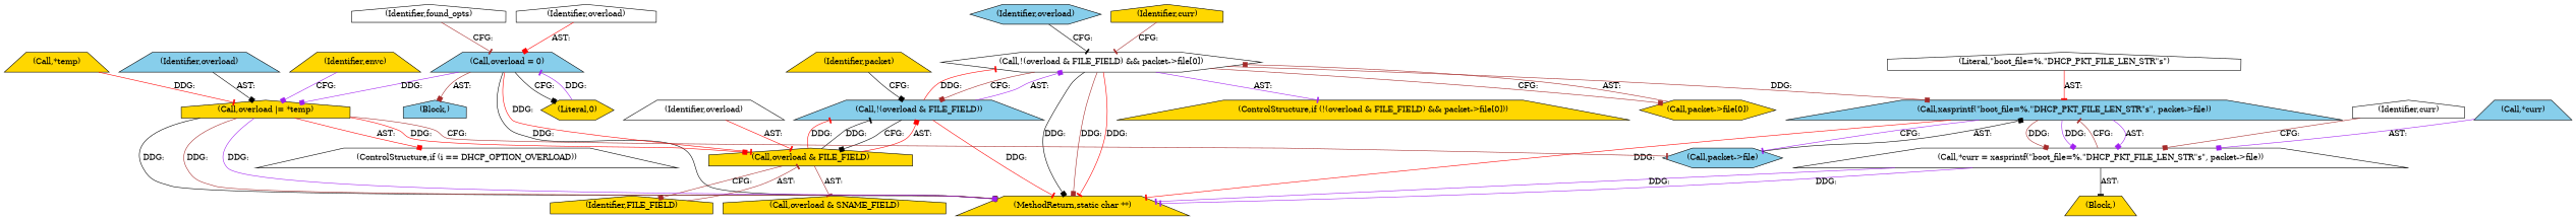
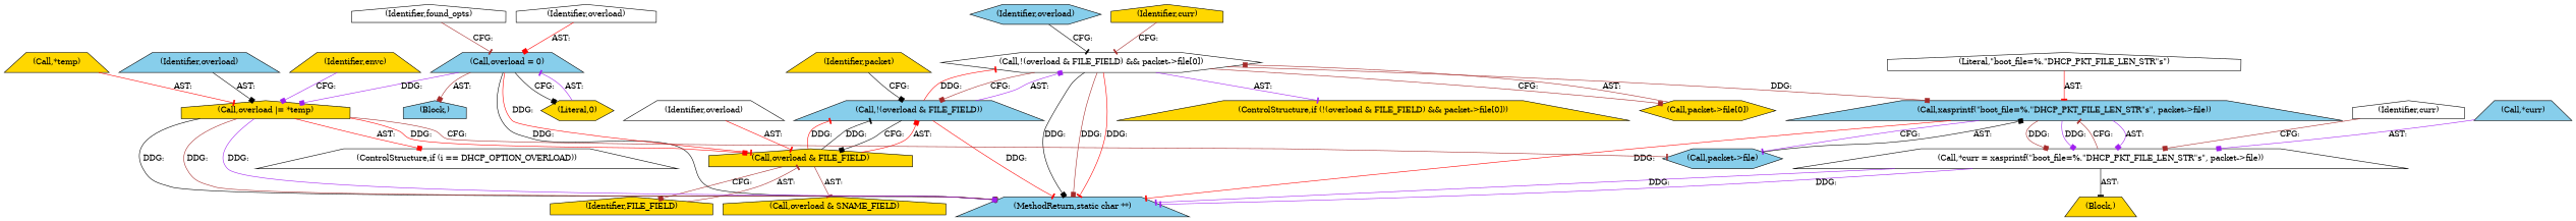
  digraph {
    node [fillcolor=gold shape=trapezium style=filled]
    edge [arrowhead=box color=brown]
    n1 [fillcolor=skyblue label="(Call,xasprintf(\"boot_file=%.\"DHCP_PKT_FILE_LEN_STR\"s\", packet->file))"]
    n2 [fillcolor=white label="(Call,*curr = xasprintf(\"boot_file=%.\"DHCP_PKT_FILE_LEN_STR\"s\", packet->file))"]
    n3 [fillcolor=skyblue label="(Call,packet->file)" shape=hexagon]
-   n4 [label="(MethodReturn,static char **)"]
+   n4 [fillcolor=skyblue label="(MethodReturn,static char **)"]
    n5 [label="(Block,)"]
    n6 [fillcolor=white label="(Call,!(overload & FILE_FIELD) && packet->file[0])" shape=hexagon]
    n7 [fillcolor=skyblue label="(Call,!(overload & FILE_FIELD))"]
    n8 [label="(ControlStructure,if (!(overload & FILE_FIELD) && packet->file[0]))"]
    n9 [label="(Call,packet->file[0])" shape=hexagon]
    n10 [label="(Call,overload & FILE_FIELD)" shape=house]
    n11 [label="(Identifier,FILE_FIELD)" shape=house]
    n12 [label="(Call,overload & SNAME_FIELD)" shape=house]
    n13 [fillcolor=skyblue label="(Call,overload = 0)"]
    n14 [label="(Call,overload |= *temp)" shape=house]
    n15 [label="(Literal,0)" shape=hexagon]
    n16 [fillcolor=skyblue label="(Block,)" shape=house]
    n17 [fillcolor=white label="(ControlStructure,if (i == DHCP_OPTION_OVERLOAD))"]
    n18 [label="(Call,*temp)"]
    n19 [fillcolor=white label="(Identifier,found_opts)" shape=house]
    n20 [fillcolor=white label="(Identifier,overload)"]
    n21 [fillcolor=skyblue label="(Identifier,overload)"]
    n22 [fillcolor=white label="(Literal,\"boot_file=%.\"DHCP_PKT_FILE_LEN_STR\"s\")" shape=house]
    n23 [label="(Identifier,packet)"]
    n24 [fillcolor=white label="(Identifier,overload)" shape=house]
    n25 [fillcolor=skyblue label="(Identifier,overload)" shape=hexagon]
    n26 [label="(Identifier,envc)"]
    n27 [fillcolor=white label="(Identifier,curr)" shape=house]
    n28 [label="(Identifier,curr)" shape=house]
    n29 [fillcolor=skyblue label="(Call,*curr)"]
    n1 -> n2 [color=purple label="AST: "]
    n1 -> n2 [label="DDG: "]
    n1 -> n2 [color=purple label="DDG: "]
    n1 -> n3 [arrowhead=tee color=purple label="CFG: "]
    n1 -> n4 [arrowhead=tee color=red label="DDG: "]
    n2 -> n1 [arrowhead=tee label="CFG: "]
    n2 -> n4 [arrowhead=tee color=purple label="DDG: "]
    n2 -> n4 [arrowhead=tee color=purple label="DDG: "]
    n2 -> n5 [arrowhead=tee color=black label="AST: "]
    n3 -> n1 [color=black label="AST: "]
    n6 -> n1 [label="DDG: "]
    n6 -> n4 [color=black label="DDG: "]
    n6 -> n4 [label="DDG: "]
    n6 -> n4 [arrowhead=tee color=red label="DDG: "]
    n6 -> n7 [label="CFG: "]
    n6 -> n8 [arrowhead=tee color=purple label="AST: "]
    n6 -> n9 [label="CFG: "]
    n7 -> n4 [arrowhead=tee color=red label="DDG: "]
    n7 -> n6 [color=purple label="AST: "]
    n7 -> n6 [arrowhead=tee color=red label="DDG: "]
    n7 -> n10 [color=black label="CFG: "]
    n9 -> n6 [label="AST: "]
    n10 -> n7 [color=red label="AST: "]
    n10 -> n7 [arrowhead=tee color=red label="DDG: "]
    n10 -> n7 [arrowhead=tee color=black label="DDG: "]
    n10 -> n11 [label="CFG: "]
    n10 -> n12 [arrowhead=tee label="AST: "]
    n11 -> n10 [arrowhead=tee label="AST: "]
    n13 -> n4 [arrowhead=tee color=black label="DDG: "]
    n13 -> n10 [arrowhead=tee color=red label="DDG: "]
    n13 -> n14 [color=purple label="DDG: "]
    n13 -> n15 [color=black label="CFG: "]
    n13 -> n16 [label="AST: "]
    n14 -> n3 [arrowhead=tee label="CFG: "]
    n14 -> n4 [color=black label="DDG: "]
    n14 -> n4 [arrowhead=tee label="DDG: "]
    n14 -> n4 [color=purple label="DDG: "]
    n14 -> n10 [color=red label="DDG: "]
    n14 -> n17 [color=red label="AST: "]
-   n15 -> n13 [arrowhead=tee color=purple label="DDG: "]
-   n18 -> n14 [arrowhead=tee color=red label="DDG: "]
+   n15 -> n13 [arrowhead=tee color=purple label="AST: "]
+   n18 -> n14 [arrowhead=tee color=red label="AST: "]
    n19 -> n13 [arrowhead=tee label="CFG: "]
    n20 -> n10 [arrowhead=tee color=red label="AST: "]
    n21 -> n14 [color=black label="AST: "]
    n22 -> n1 [arrowhead=tee color=red label="AST: "]
    n23 -> n7 [color=black label="CFG: "]
    n24 -> n13 [color=red label="AST: "]
    n25 -> n6 [arrowhead=tee color=black label="CFG: "]
    n26 -> n14 [color=purple label="CFG: "]
    n27 -> n2 [label="CFG: "]
    n28 -> n6 [arrowhead=tee label="CFG: "]
    n29 -> n2 [color=purple label="AST: "]
  }
